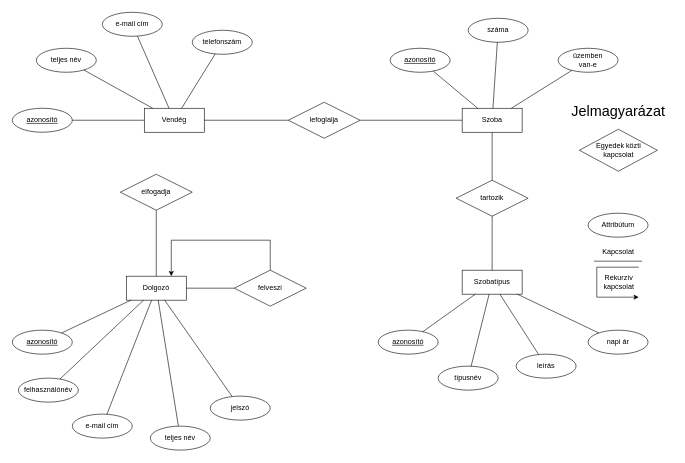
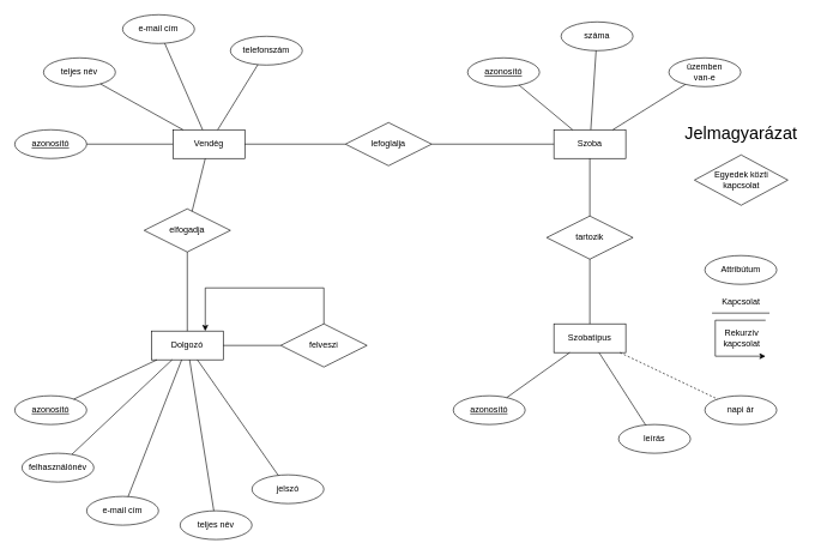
  <mxCell id="0" />
  <mxCell id="1" parent="0" />
  <mxCell id="2" value="Vendég" style="whiteSpace=wrap;html=1;align=center;" vertex="1" parent="1"><mxGeometry x="240" y="180" width="100" height="40" as="geometry" /></mxCell>
  <mxCell id="3" value="teljes név" style="ellipse;whiteSpace=wrap;html=1;align=center;" vertex="1" parent="1"><mxGeometry x="60" y="80" width="100" height="40" as="geometry" /></mxCell>
  <mxCell id="4" value="azonosító" style="ellipse;whiteSpace=wrap;html=1;align=center;fontStyle=4;" vertex="1" parent="1"><mxGeometry x="20" y="180" width="100" height="40" as="geometry" /></mxCell>
  <mxCell id="5" value="e-mail cím" style="ellipse;whiteSpace=wrap;html=1;align=center;" vertex="1" parent="1"><mxGeometry x="170" y="20" width="100" height="40" as="geometry" /></mxCell>
  <mxCell id="6" value="telefonszám" style="ellipse;whiteSpace=wrap;html=1;align=center;" vertex="1" parent="1"><mxGeometry x="320" y="50" width="100" height="40" as="geometry" /></mxCell>
  <mxCell id="7" value="" style="endArrow=none;html=1;rounded=0;" edge="1" parent="1" source="3" target="2"><mxGeometry relative="1" as="geometry"><mxPoint x="210" y="290" as="sourcePoint" /><mxPoint x="370" y="290" as="targetPoint" /></mxGeometry></mxCell>
  <mxCell id="8" value="" style="endArrow=none;html=1;rounded=0;" edge="1" parent="1" source="4" target="2"><mxGeometry relative="1" as="geometry"><mxPoint x="181" y="108" as="sourcePoint" /><mxPoint x="277" y="190" as="targetPoint" /></mxGeometry></mxCell>
  <mxCell id="9" value="" style="endArrow=none;html=1;rounded=0;" edge="1" parent="1" source="5" target="2"><mxGeometry relative="1" as="geometry"><mxPoint x="191" y="118" as="sourcePoint" /><mxPoint x="287" y="200" as="targetPoint" /></mxGeometry></mxCell>
  <mxCell id="10" value="" style="endArrow=none;html=1;rounded=0;" edge="1" parent="1" source="6" target="2"><mxGeometry relative="1" as="geometry"><mxPoint x="201" y="128" as="sourcePoint" /><mxPoint x="297" y="210" as="targetPoint" /></mxGeometry></mxCell>
  <mxCell id="11" value="" style="endArrow=none;html=1;rounded=0;" edge="1" parent="1" source="20" target="2"><mxGeometry relative="1" as="geometry"><mxPoint x="480" y="200" as="sourcePoint" /><mxPoint x="312" y="190" as="targetPoint" /></mxGeometry></mxCell>
  <mxCell id="12" value="Szoba" style="whiteSpace=wrap;html=1;align=center;" vertex="1" parent="1"><mxGeometry x="770" y="180" width="100" height="40" as="geometry" /></mxCell>
  <mxCell id="13" value="" style="endArrow=none;html=1;rounded=0;" edge="1" parent="1" source="12" target="20"><mxGeometry relative="1" as="geometry"><mxPoint x="490" y="210" as="sourcePoint" /><mxPoint x="600" y="200" as="targetPoint" /></mxGeometry></mxCell>
  <mxCell id="14" value="száma" style="ellipse;whiteSpace=wrap;html=1;align=center;" vertex="1" parent="1"><mxGeometry x="780" y="30" width="100" height="40" as="geometry" /></mxCell>
  <mxCell id="15" value="azonosító" style="ellipse;whiteSpace=wrap;html=1;align=center;fontStyle=4;" vertex="1" parent="1"><mxGeometry x="650" y="80" width="100" height="40" as="geometry" /></mxCell>
  <mxCell id="16" value="üzemben&lt;br&gt;van-e" style="ellipse;whiteSpace=wrap;html=1;align=center;" vertex="1" parent="1"><mxGeometry x="930" y="80" width="100" height="40" as="geometry" /></mxCell>
  <mxCell id="17" value="" style="endArrow=none;html=1;rounded=0;" edge="1" parent="1" source="12" target="15"><mxGeometry relative="1" as="geometry"><mxPoint x="780" y="210" as="sourcePoint" /><mxPoint x="610" y="210" as="targetPoint" /></mxGeometry></mxCell>
  <mxCell id="18" value="" style="endArrow=none;html=1;rounded=0;" edge="1" parent="1" source="12" target="14"><mxGeometry relative="1" as="geometry"><mxPoint x="790" y="220" as="sourcePoint" /><mxPoint x="620" y="220" as="targetPoint" /></mxGeometry></mxCell>
  <mxCell id="19" value="" style="endArrow=none;html=1;rounded=0;" edge="1" parent="1" source="12" target="16"><mxGeometry relative="1" as="geometry"><mxPoint x="831" y="190" as="sourcePoint" /><mxPoint x="839" y="80" as="targetPoint" /></mxGeometry></mxCell>
  <mxCell id="20" value="lefoglalja" style="shape=rhombus;perimeter=rhombusPerimeter;whiteSpace=wrap;html=1;align=center;" vertex="1" parent="1"><mxGeometry x="480" y="170" width="120" height="60" as="geometry" /></mxCell>
  <mxCell id="21" value="Szobatípus" style="whiteSpace=wrap;html=1;align=center;" vertex="1" parent="1"><mxGeometry x="770" y="450" width="100" height="40" as="geometry" /></mxCell>
  <mxCell id="22" value="tartozik" style="shape=rhombus;perimeter=rhombusPerimeter;whiteSpace=wrap;html=1;align=center;" vertex="1" parent="1"><mxGeometry x="760" y="300" width="120" height="60" as="geometry" /></mxCell>
  <mxCell id="23" value="" style="endArrow=none;html=1;rounded=0;" edge="1" parent="1" source="12" target="22"><mxGeometry relative="1" as="geometry"><mxPoint x="862" y="190" as="sourcePoint" /><mxPoint x="963" y="127" as="targetPoint" /></mxGeometry></mxCell>
  <mxCell id="24" value="" style="endArrow=none;html=1;rounded=0;" edge="1" parent="1" source="22" target="21"><mxGeometry relative="1" as="geometry"><mxPoint x="830" y="170" as="sourcePoint" /><mxPoint x="830" y="310" as="targetPoint" /></mxGeometry></mxCell>
  <mxCell id="25" value="azonosító" style="ellipse;whiteSpace=wrap;html=1;align=center;fontStyle=4;" vertex="1" parent="1"><mxGeometry x="630" y="550" width="100" height="40" as="geometry" /></mxCell>
- <mxCell id="26" value="típusnév" style="ellipse;whiteSpace=wrap;html=1;align=center;" vertex="1" parent="1"><mxGeometry x="730" y="610" width="100" height="40" as="geometry" /></mxCell>
  <mxCell id="27" value="leírás" style="ellipse;whiteSpace=wrap;html=1;align=center;" vertex="1" parent="1"><mxGeometry x="860" y="590" width="100" height="40" as="geometry" /></mxCell>
  <mxCell id="28" value="napi ár" style="ellipse;whiteSpace=wrap;html=1;align=center;" vertex="1" parent="1"><mxGeometry x="980" y="550" width="100" height="40" as="geometry" /></mxCell>
- <mxCell id="29" value="" style="endArrow=none;html=1;rounded=0;" edge="1" parent="1" source="21" target="28"><mxGeometry relative="1" as="geometry"><mxPoint x="540" y="510" as="sourcePoint" /><mxPoint x="1070" y="500" as="targetPoint" /></mxGeometry></mxCell>
+ <mxCell id="29" value="" style="endArrow=none;html=1;rounded=0;dashed=1;" edge="1" parent="1" source="21" target="28"><mxGeometry relative="1" as="geometry"><mxPoint x="540" y="510" as="sourcePoint" /><mxPoint x="1070" y="500" as="targetPoint" /></mxGeometry></mxCell>
  <mxCell id="30" value="" style="endArrow=none;html=1;rounded=0;" edge="1" parent="1" source="21" target="27"><mxGeometry relative="1" as="geometry"><mxPoint x="793" y="500" as="sourcePoint" /><mxPoint x="659" y="573" as="targetPoint" /></mxGeometry></mxCell>
- <mxCell id="31" value="" style="endArrow=none;html=1;rounded=0;" edge="1" parent="1" source="21" target="26"><mxGeometry relative="1" as="geometry"><mxPoint x="803" y="510" as="sourcePoint" /><mxPoint x="669" y="583" as="targetPoint" /></mxGeometry></mxCell>
  <mxCell id="32" value="" style="endArrow=none;html=1;rounded=0;" edge="1" parent="1" source="21" target="25"><mxGeometry relative="1" as="geometry"><mxPoint x="838" y="500" as="sourcePoint" /><mxPoint x="892" y="630" as="targetPoint" /></mxGeometry></mxCell>
  <mxCell id="33" value="elfogadja" style="shape=rhombus;perimeter=rhombusPerimeter;whiteSpace=wrap;html=1;align=center;" vertex="1" parent="1"><mxGeometry x="200" y="290" width="120" height="60" as="geometry" /></mxCell>
+ <mxCell id="34" value="" style="endArrow=none;html=1;rounded=0;" edge="1" parent="1" source="33" target="2"><mxGeometry relative="1" as="geometry"><mxPoint x="130" y="210" as="sourcePoint" /><mxPoint x="250" y="210" as="targetPoint" /></mxGeometry></mxCell>
  <mxCell id="35" value="felhasználónév" style="ellipse;whiteSpace=wrap;html=1;align=center;" vertex="1" parent="1"><mxGeometry x="30" y="630" width="100" height="40" as="geometry" /></mxCell>
  <mxCell id="36" value="azonosító" style="ellipse;whiteSpace=wrap;html=1;align=center;fontStyle=4;" vertex="1" parent="1"><mxGeometry x="20" y="550" width="100" height="40" as="geometry" /></mxCell>
  <mxCell id="37" value="Dolgozó" style="whiteSpace=wrap;html=1;align=center;" vertex="1" parent="1"><mxGeometry x="210" y="460" width="100" height="40" as="geometry" /></mxCell>
  <mxCell id="38" value="" style="endArrow=none;html=1;rounded=0;" edge="1" parent="1" source="37" target="33"><mxGeometry relative="1" as="geometry"><mxPoint x="160" y="480" as="sourcePoint" /><mxPoint x="320" y="480" as="targetPoint" /></mxGeometry></mxCell>
  <mxCell id="39" value="e-mail cím" style="ellipse;whiteSpace=wrap;html=1;align=center;" vertex="1" parent="1"><mxGeometry x="120" y="690" width="100" height="40" as="geometry" /></mxCell>
  <mxCell id="40" value="teljes név" style="ellipse;whiteSpace=wrap;html=1;align=center;" vertex="1" parent="1"><mxGeometry x="250" y="710" width="100" height="40" as="geometry" /></mxCell>
  <mxCell id="41" value="jelszó" style="ellipse;whiteSpace=wrap;html=1;align=center;" vertex="1" parent="1"><mxGeometry x="350" y="660" width="100" height="40" as="geometry" /></mxCell>
  <mxCell id="42" value="felveszi" style="shape=rhombus;perimeter=rhombusPerimeter;whiteSpace=wrap;html=1;align=center;" vertex="1" parent="1"><mxGeometry x="390" y="450" width="120" height="60" as="geometry" /></mxCell>
  <mxCell id="43" value="" style="endArrow=none;html=1;rounded=0;" edge="1" parent="1" source="42" target="37"><mxGeometry relative="1" as="geometry"><mxPoint x="233" y="470" as="sourcePoint" /><mxPoint x="246" y="358" as="targetPoint" /></mxGeometry></mxCell>
  <mxCell id="44" value="" style="endArrow=classic;html=1;rounded=0;endFill=1;entryX=0.75;entryY=0;entryDx=0;entryDy=0;" edge="1" parent="1" source="42" target="37"><mxGeometry relative="1" as="geometry"><mxPoint x="370" y="410" as="sourcePoint" /><mxPoint x="320" y="450" as="targetPoint" /><Array as="points"><mxPoint x="450" y="400" /><mxPoint x="285" y="400" /></Array></mxGeometry></mxCell>
  <mxCell id="45" value="" style="endArrow=none;html=1;rounded=0;" edge="1" parent="1" source="36" target="37"><mxGeometry relative="1" as="geometry"><mxPoint x="400" y="490" as="sourcePoint" /><mxPoint x="320" y="490" as="targetPoint" /></mxGeometry></mxCell>
  <mxCell id="46" value="" style="endArrow=none;html=1;rounded=0;" edge="1" parent="1" source="35" target="37"><mxGeometry relative="1" as="geometry"><mxPoint x="410" y="500" as="sourcePoint" /><mxPoint x="330" y="500" as="targetPoint" /></mxGeometry></mxCell>
  <mxCell id="47" value="" style="endArrow=none;html=1;rounded=0;" edge="1" parent="1" source="39" target="37"><mxGeometry relative="1" as="geometry"><mxPoint x="420" y="510" as="sourcePoint" /><mxPoint x="340" y="510" as="targetPoint" /></mxGeometry></mxCell>
  <mxCell id="48" value="" style="endArrow=none;html=1;rounded=0;" edge="1" parent="1" source="40" target="37"><mxGeometry relative="1" as="geometry"><mxPoint x="430" y="520" as="sourcePoint" /><mxPoint x="350" y="520" as="targetPoint" /></mxGeometry></mxCell>
  <mxCell id="49" value="" style="endArrow=none;html=1;rounded=0;" edge="1" parent="1" source="41" target="37"><mxGeometry relative="1" as="geometry"><mxPoint x="440" y="530" as="sourcePoint" /><mxPoint x="360" y="530" as="targetPoint" /></mxGeometry></mxCell>
  <mxCell id="50" value="Egyedek közti&lt;br&gt;kapcsolat" style="shape=rhombus;perimeter=rhombusPerimeter;whiteSpace=wrap;html=1;align=center;" vertex="1" parent="1"><mxGeometry x="965.5" y="215" width="130" height="70" as="geometry" /></mxCell>
  <mxCell id="51" value="Attribútum" style="ellipse;whiteSpace=wrap;html=1;align=center;" vertex="1" parent="1"><mxGeometry x="980" y="355" width="100" height="40" as="geometry" /></mxCell>
  <mxCell id="52" value="&lt;font style=&quot;font-size: 24px;&quot;&gt;Jelmagyarázat&lt;/font&gt;" style="text;html=1;align=center;verticalAlign=middle;resizable=0;points=[];autosize=1;strokeColor=none;fillColor=none;" vertex="1" parent="1"><mxGeometry x="940" y="165" width="180" height="40" as="geometry" /></mxCell>
  <mxCell id="53" value="" style="endArrow=classic;html=1;rounded=0;endFill=1;" edge="1" parent="1"><mxGeometry relative="1" as="geometry"><mxPoint x="1064.5" y="445" as="sourcePoint" /><mxPoint x="1064.5" y="495" as="targetPoint" /><Array as="points"><mxPoint x="994.5" y="445" /><mxPoint x="994.5" y="495" /></Array></mxGeometry></mxCell>
  <mxCell id="54" value="Rekurzív&lt;br&gt;kapcsolat" style="text;html=1;align=center;verticalAlign=middle;resizable=0;points=[];autosize=1;strokeColor=none;fillColor=none;" vertex="1" parent="1"><mxGeometry x="995.5" y="450" width="70" height="40" as="geometry" /></mxCell>
  <mxCell id="55" value="" style="endArrow=none;html=1;rounded=0;" edge="1" parent="1"><mxGeometry relative="1" as="geometry"><mxPoint x="1070" y="435" as="sourcePoint" /><mxPoint x="990" y="435" as="targetPoint" /></mxGeometry></mxCell>
  <mxCell id="56" value="Kapcsolat" style="text;html=1;align=center;verticalAlign=middle;resizable=0;points=[];autosize=1;strokeColor=none;fillColor=none;" vertex="1" parent="1"><mxGeometry x="990" y="405" width="80" height="30" as="geometry" /></mxCell>
